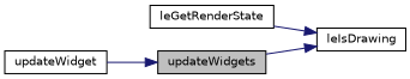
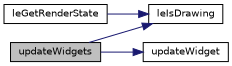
  digraph {
    rankdir=LR
    node [color=black fillcolor=white fontname=Helvetica fontsize=10 shape=record style=filled]
    edge [color=midnightblue fontname=Helvetica fontsize=10 labelfontname=Helvetica labelfontsize=10 style=solid]
    n1 [fillcolor=grey75 fontcolor=black height=0.2 label=updateWidgets width=0.4]
    n2 [height=0.2 label=leIsDrawing width=0.4]
    n3 [height=0.2 label=updateWidget width=0.4]
    n4 [height=0.2 label=leGetRenderState width=0.4]
    n1 -> n2
-   n3 -> n1
+   n1 -> n3
    n4 -> n2
  }
